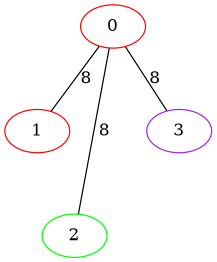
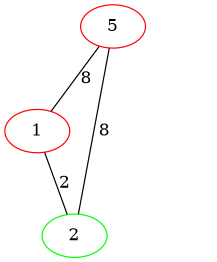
  graph {
    node [color=red weight=1]
-   0
+   0 [label=5]
    1
    2 [color=green weight=2]
-   3 [color=purple weight=4]
    0 -- 1 [label=8]
    0 -- 2 [label=8]
-   0 -- 3 [label=8]
+   1 -- 2 [label=2]
  }
